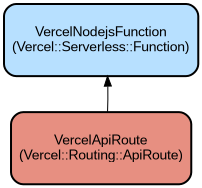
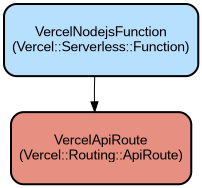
  digraph {
    node [color=black fontname=Arial shape=rectangle style="filled,bold,rounded"]
    n1 [fillcolor="#B7E0FF" height=1 label="VercelNodejsFunction\n(Vercel::Serverless::Function)"]
    n2 [fillcolor="#E78F81" height=1 label="VercelApiRoute\n(Vercel::Routing::ApiRoute)"]
-   n2 -> n1
+   n1 -> n2
  }
